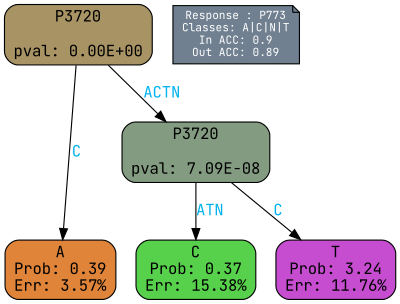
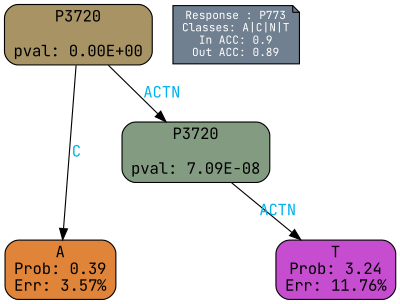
  digraph {
    fontname="JetBrains Mono"
    ranksep=equally
    splines=polylines
    node [color=black fontname="JetBrains Mono" shape=box style="filled, rounded"]
    edge [fontcolor=deepskyblue2 fontname="JetBrains Mono"]
-   n1 [fillcolor="#57d14c" label="C\nProb: 0.37\nErr: 15.38%"]
    n2 [fillcolor="#c64dd0" label="T\nProb: 3.24\nErr: 11.76%"]
    n3 [fillcolor="#df8439" label="A\nProb: 0.39\nErr: 3.57%"]
    n4 [align=left fillcolor=slategray fontcolor=white fontsize=10 label="Response : P773\nClasses: A|C|N|T\nIn ACC: 0.9\nOut ACC: 0.89\n" shape=note style=filled]
    n5 [fillcolor="#a79364" label="P3720\n\npval: 0.00E+00"]
    n6 [fillcolor="#839c81" label="P3720\n\npval: 7.09E-08"]
    subgraph sub_1 {
      rank=same
-     n1
      n2
      n3
    }
    subgraph sub_2 {
      rank=same
      n4
      n5
    }
    n5 -> n3 [label=C]
    n5 -> n6 [label=ACTN]
-   n6 -> n1 [label=ATN]
-   n6 -> n2 [label=C]
+   n6 -> n2 [label=ACTN]
  }
